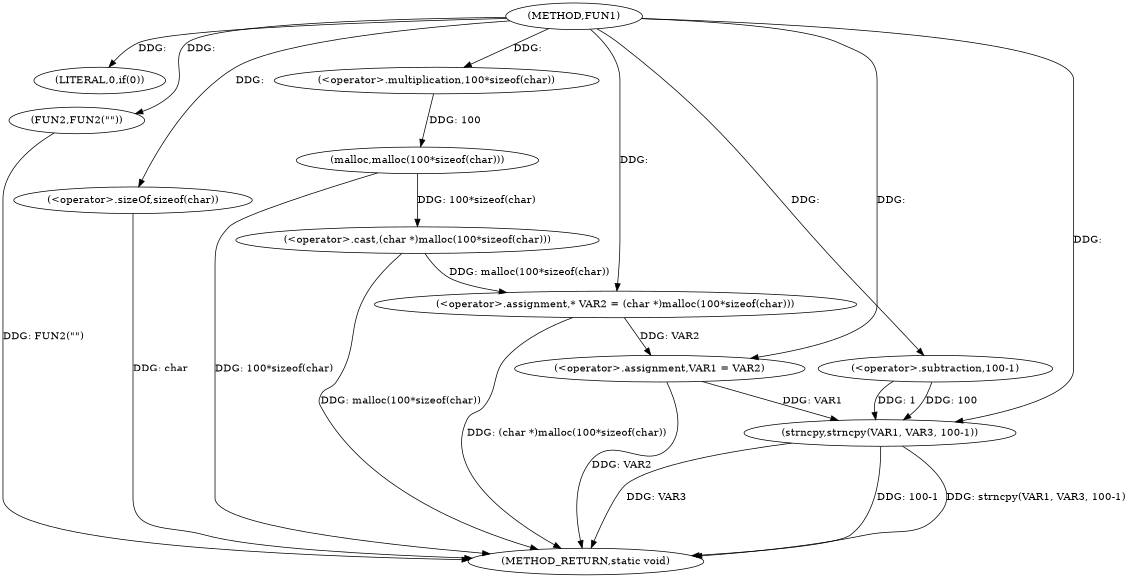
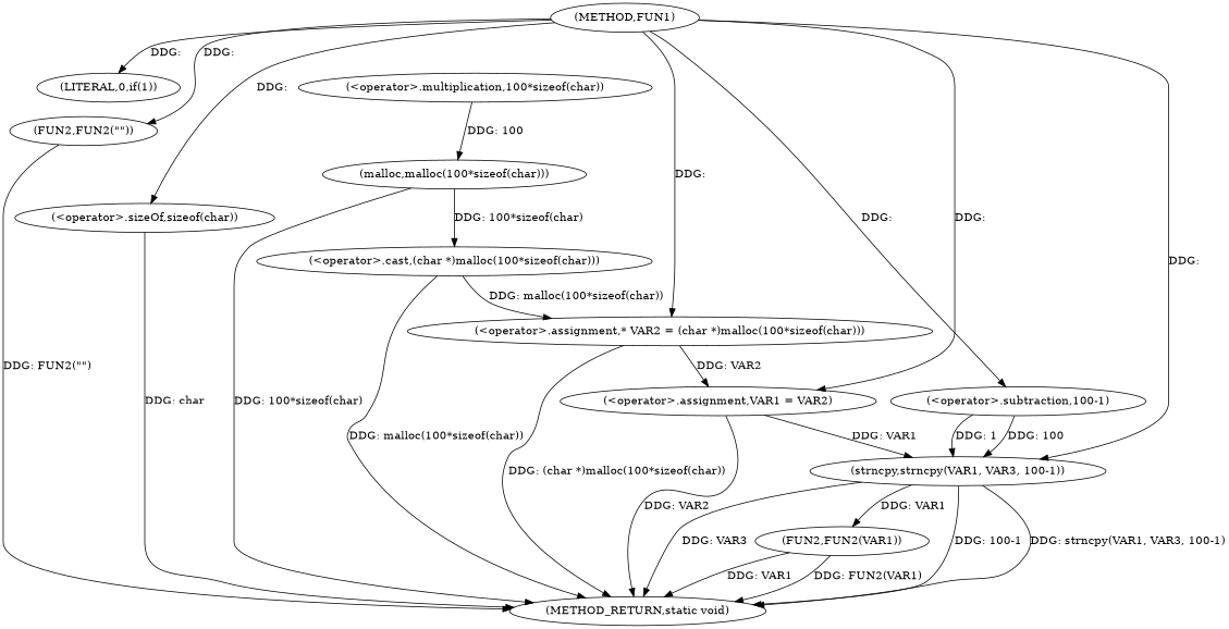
  digraph {
    fontname="DejaVu Serif"
    node [fontname="DejaVu Serif"]
    edge [fontname="DejaVu Serif"]
    n1 [label="(METHOD,FUN1)"]
-   n2 [label="(LITERAL,0,if(0))"]
+   n2 [label="(LITERAL,0,if(1))"]
    n3 [label="(FUN2,FUN2(\"\"))"]
    n4 [label="(<operator>.assignment,* VAR2 = (char *)malloc(100*sizeof(char)))"]
    n5 [label="(<operator>.multiplication,100*sizeof(char))"]
    n6 [label="(<operator>.sizeOf,sizeof(char))"]
    n7 [label="(<operator>.assignment,VAR1 = VAR2)"]
    n8 [label="(strncpy,strncpy(VAR1, VAR3, 100-1))"]
    n9 [label="(<operator>.subtraction,100-1)"]
    n10 [label="(METHOD_RETURN,static void)"]
    n11 [label="(malloc,malloc(100*sizeof(char)))"]
+   n12 [label="(FUN2,FUN2(VAR1))"]
    n13 [label="(<operator>.cast,(char *)malloc(100*sizeof(char)))"]
    n1 -> n2 [label="DDG: "]
    n1 -> n3 [label="DDG: "]
    n1 -> n4 [label="DDG: "]
-   n1 -> n5 [label="DDG: "]
    n1 -> n6 [label="DDG: "]
    n1 -> n7 [label="DDG: "]
    n1 -> n8 [label="DDG: "]
    n1 -> n9 [label="DDG: "]
    n3 -> n10 [label="DDG: FUN2(\"\")"]
    n4 -> n7 [label="DDG: VAR2"]
    n4 -> n10 [label="DDG: (char *)malloc(100*sizeof(char))"]
    n5 -> n11 [label="DDG: 100"]
    n6 -> n10 [label="DDG: char"]
    n7 -> n8 [label="DDG: VAR1"]
    n7 -> n10 [label="DDG: VAR2"]
    n8 -> n10 [label="DDG: 100-1"]
    n8 -> n10 [label="DDG: strncpy(VAR1, VAR3, 100-1)"]
    n8 -> n10 [label="DDG: VAR3"]
+   n8 -> n12 [label="DDG: VAR1"]
    n9 -> n8 [label="DDG: 100"]
    n9 -> n8 [label="DDG: 1"]
    n11 -> n10 [label="DDG: 100*sizeof(char)"]
    n11 -> n13 [label="DDG: 100*sizeof(char)"]
+   n12 -> n10 [label="DDG: FUN2(VAR1)"]
+   n12 -> n10 [label="DDG: VAR1"]
    n13 -> n4 [label="DDG: malloc(100*sizeof(char))"]
    n13 -> n10 [label="DDG: malloc(100*sizeof(char))"]
  }
